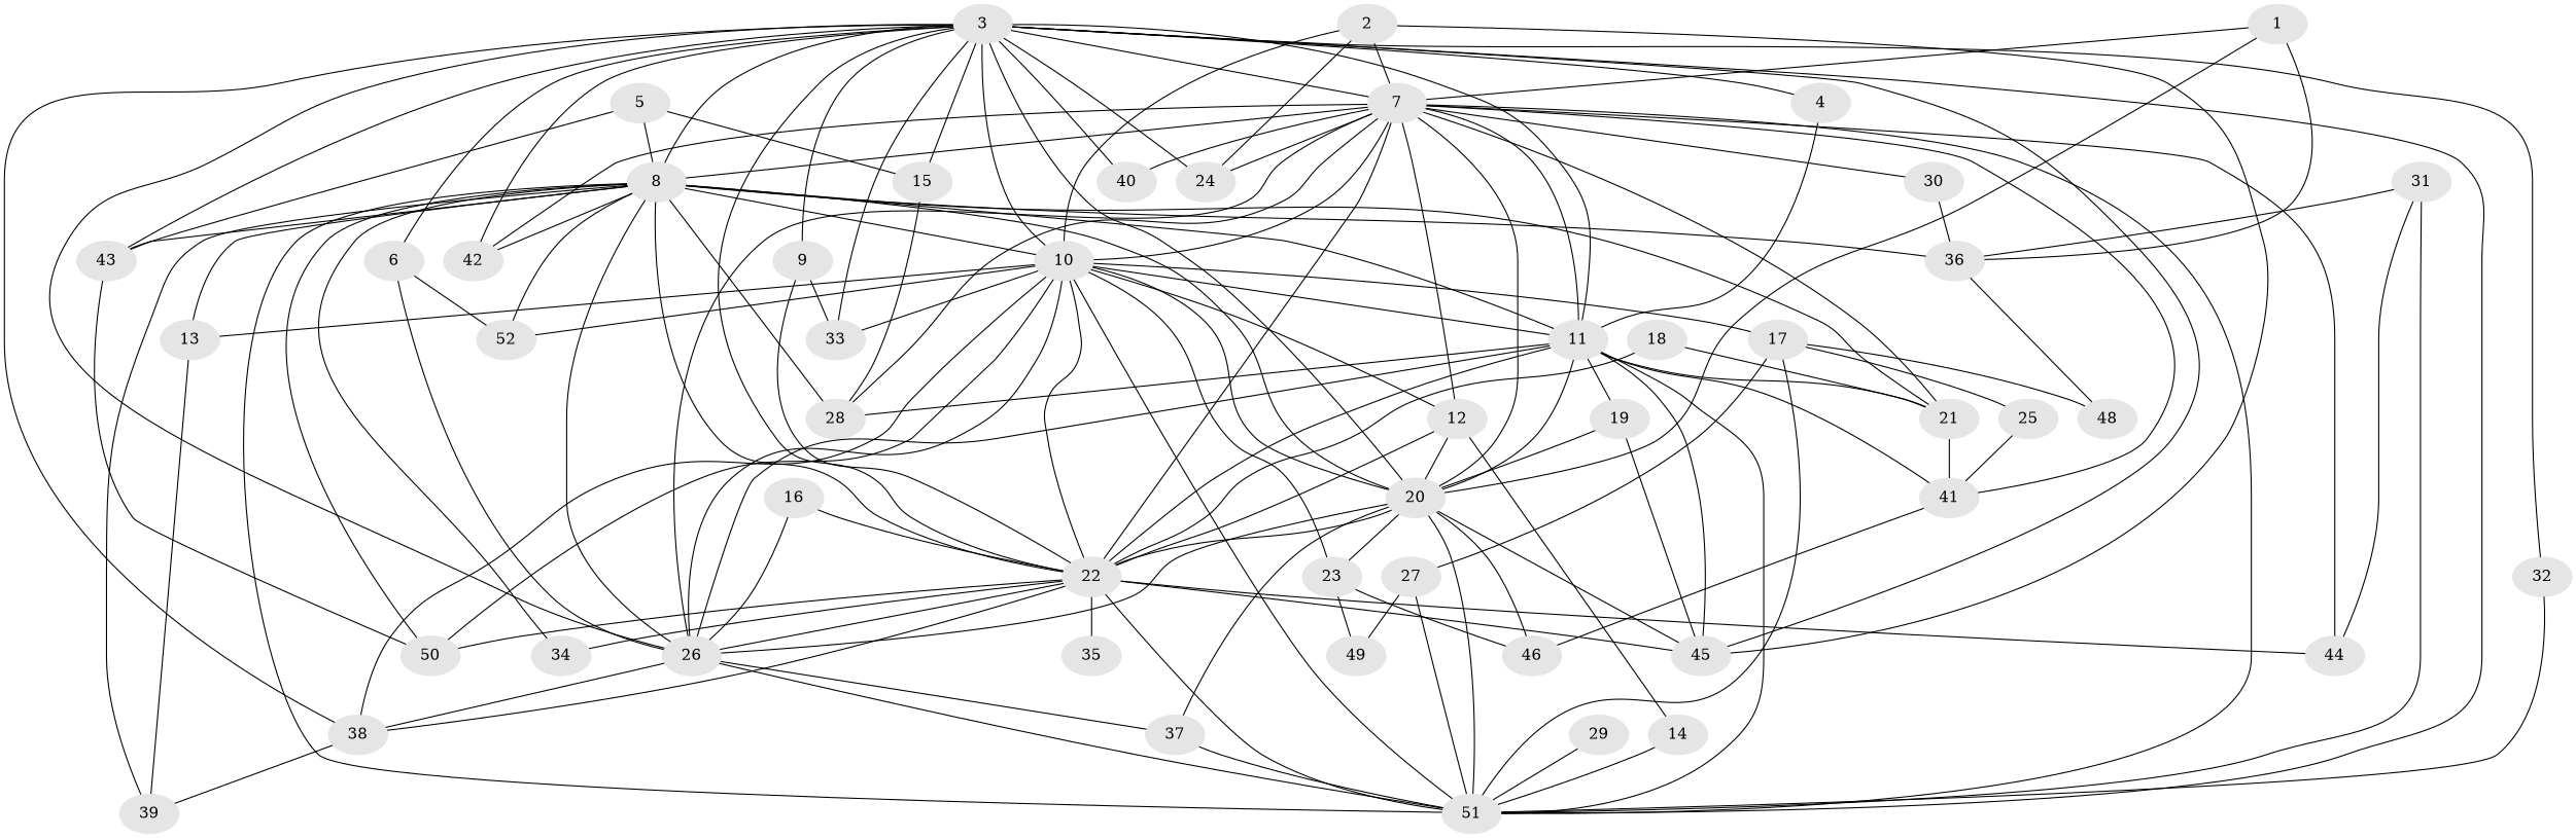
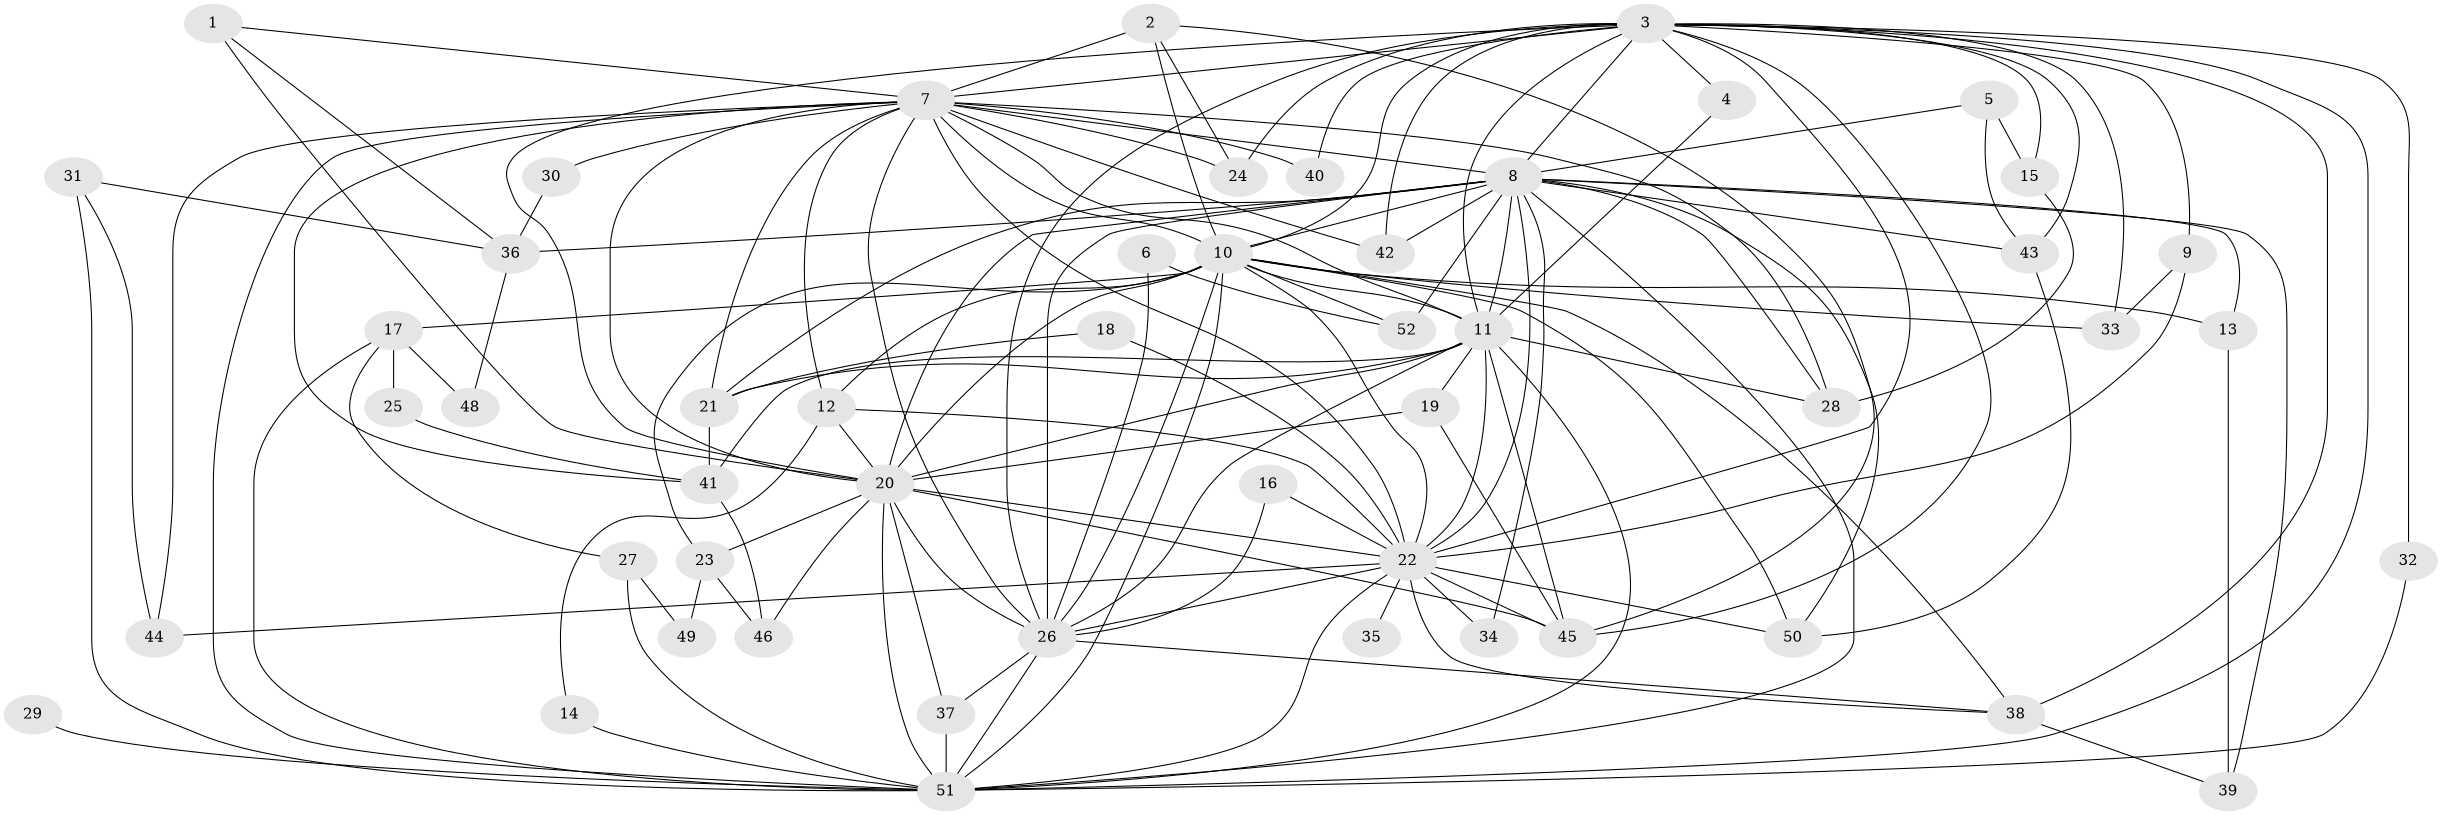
  graph {
    fontname="DejaVu Serif"
    node [color=gray90 fontname="DejaVu Serif" style=filled]
    edge [fontname="DejaVu Serif" weight=1.0]
    1
    7
    20
    36
    10
    24
    8
    11
    22
    26
    40
    42
    51
    12
    21
    28
    30
    41
    44
    45
    23
    37
    46
    48
    2
    33
    38
    52
    13
    50
    17
    3
    4
    6
    9
    15
    32
    43
    34
    39
    19
    35
    5
    14
    25
    27
    49
    16
    18
    29
    31
    1 -- 7
    1 -- 20
    1 -- 36
    7 -- 20 [weight=2.0]
    7 -- 10 [weight=2.0]
    7 -- 24
    7 -- 8 [weight=2.0]
    7 -- 11 [weight=2.0]
    7 -- 22 [weight=2.0]
    7 -- 26 [weight=2.0]
    7 -- 40
    7 -- 42
    7 -- 51 [weight=2.0]
    7 -- 12
    7 -- 21
    7 -- 28
    7 -- 30
    7 -- 41 [weight=2.0]
    7 -- 44
    20 -- 22 [weight=2.0]
    20 -- 26
    20 -- 51
    20 -- 45
    20 -- 23
    20 -- 37
    20 -- 46
    36 -- 48
    10 -- 20
    10 -- 11
    10 -- 22
    10 -- 26
    10 -- 51
    10 -- 12
    10 -- 23 [weight=2.0]
    10 -- 33
    10 -- 38
    10 -- 52
    10 -- 13 [weight=2.0]
    10 -- 50
    10 -- 17
    8 -- 20 [weight=3.0]
    8 -- 36 [weight=4.0]
    8 -- 10 [weight=2.0]
    8 -- 11
    8 -- 22
    8 -- 26 [weight=3.0]
    8 -- 42
    8 -- 51 [weight=3.0]
    8 -- 21
    8 -- 28
    8 -- 52
    8 -- 13
    8 -- 50
    8 -- 43
    8 -- 34
    8 -- 39
    11 -- 20
    11 -- 22 [weight=3.0]
    11 -- 26
    11 -- 51
    11 -- 21
    11 -- 28
    11 -- 41 [weight=2.0]
    11 -- 45
    11 -- 19
    22 -- 26 [weight=2.0]
    22 -- 51
    22 -- 44
    22 -- 45
    22 -- 38
    22 -- 50
    22 -- 34
    22 -- 35
    26 -- 51
    26 -- 37
    26 -- 38
    12 -- 20
    12 -- 22
    12 -- 14
    21 -- 41
    30 -- 36
    41 -- 46
    23 -- 46
    23 -- 49
    37 -- 51
    2 -- 7
    2 -- 10
    2 -- 24
    2 -- 45
    38 -- 39
    13 -- 39
    17 -- 51
    17 -- 48
    17 -- 25
    17 -- 27
    3 -- 7 [weight=2.0]
    3 -- 20
    3 -- 10 [weight=2.0]
    3 -- 24
    3 -- 8
    3 -- 11
    3 -- 22
    3 -- 26
    3 -- 40
    3 -- 42
    3 -- 51
    3 -- 45
    3 -- 33
    3 -- 38
    3 -- 4
-   3 -- 6
    3 -- 9
    3 -- 15
    3 -- 32
    3 -- 43 [weight=2.0]
    4 -- 11
    6 -- 26
    6 -- 52
    9 -- 22
    9 -- 33
    15 -- 28
    32 -- 51
    43 -- 50
    19 -- 20
    19 -- 45
    5 -- 8
    5 -- 15
    5 -- 43
    14 -- 51
    25 -- 41
    27 -- 51 [weight=2.0]
    27 -- 49
    16 -- 22
    16 -- 26 [weight=2.0]
    18 -- 22
    18 -- 21
    29 -- 51
    31 -- 36
    31 -- 51
    31 -- 44
  }
